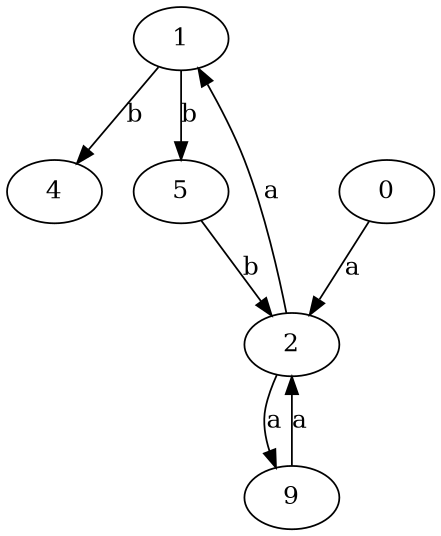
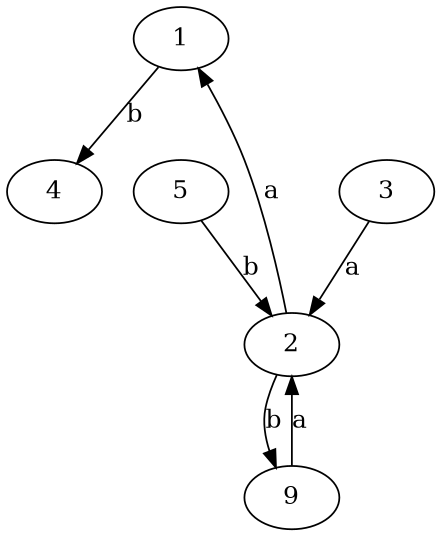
  strict digraph {
    1
    4
    5
    2
    n5 [label=9]
-   3 [label=0]
+   3
    1 -> 4 [label=b]
-   1 -> 5 [label=b]
    5 -> 2 [label=b]
    2 -> 1 [label=a]
-   2 -> n5 [label=a]
+   2 -> n5 [label=b]
    n5 -> 2 [label=a]
    3 -> 2 [label=a]
  }
